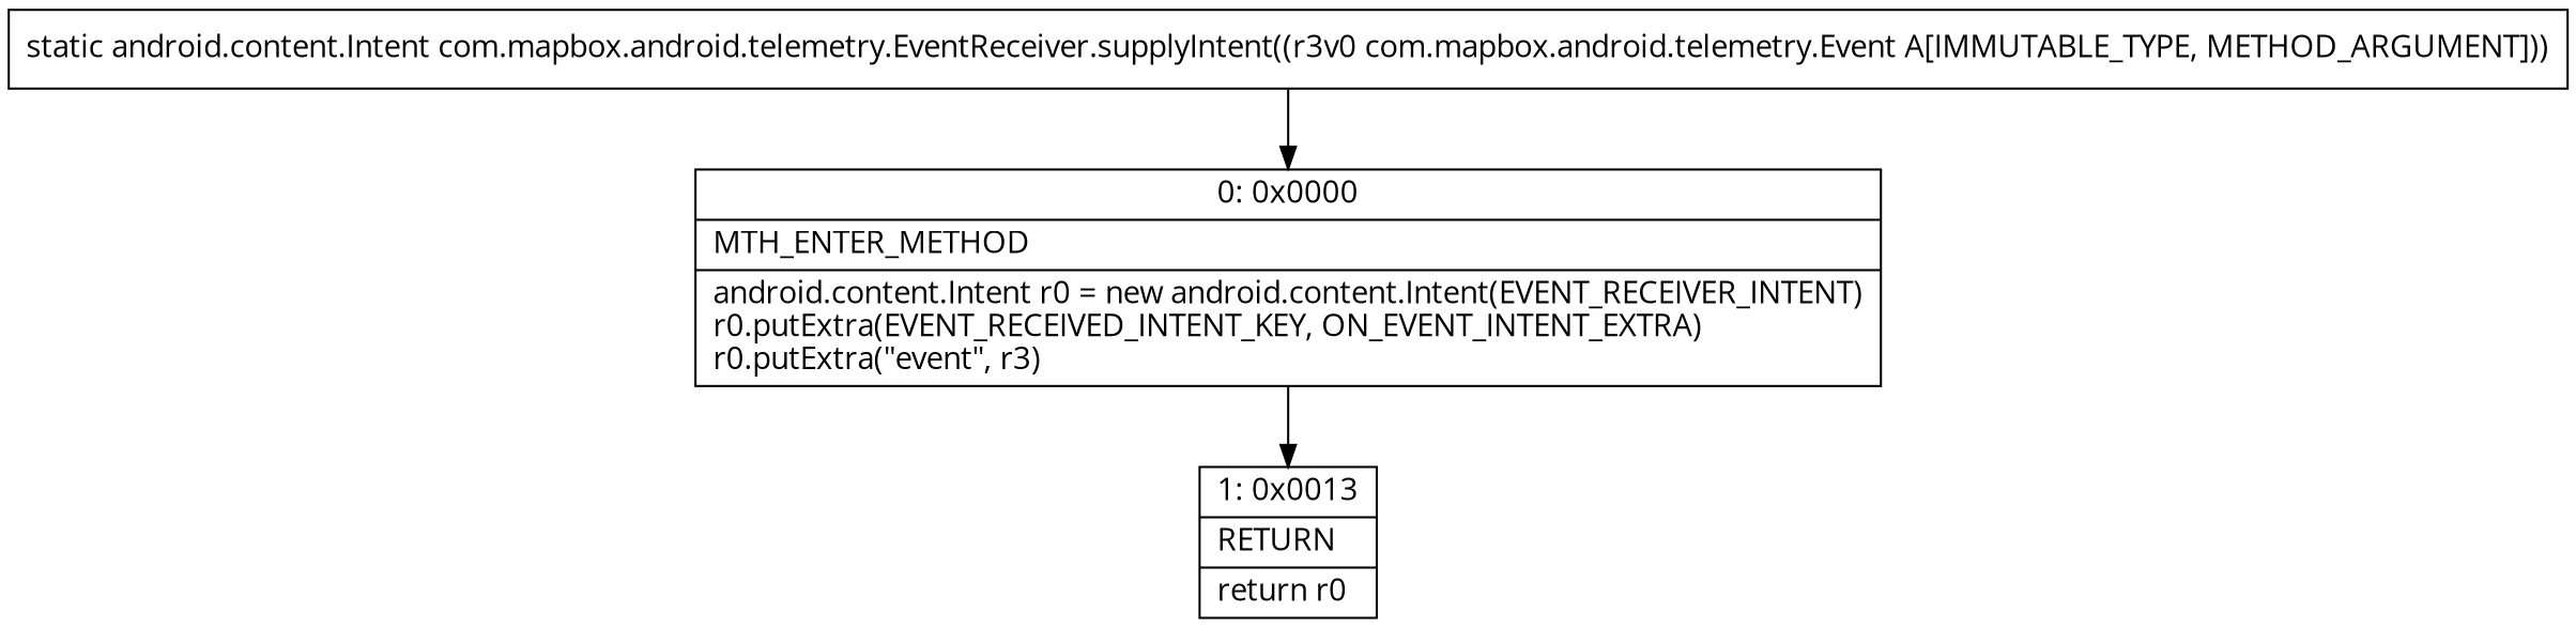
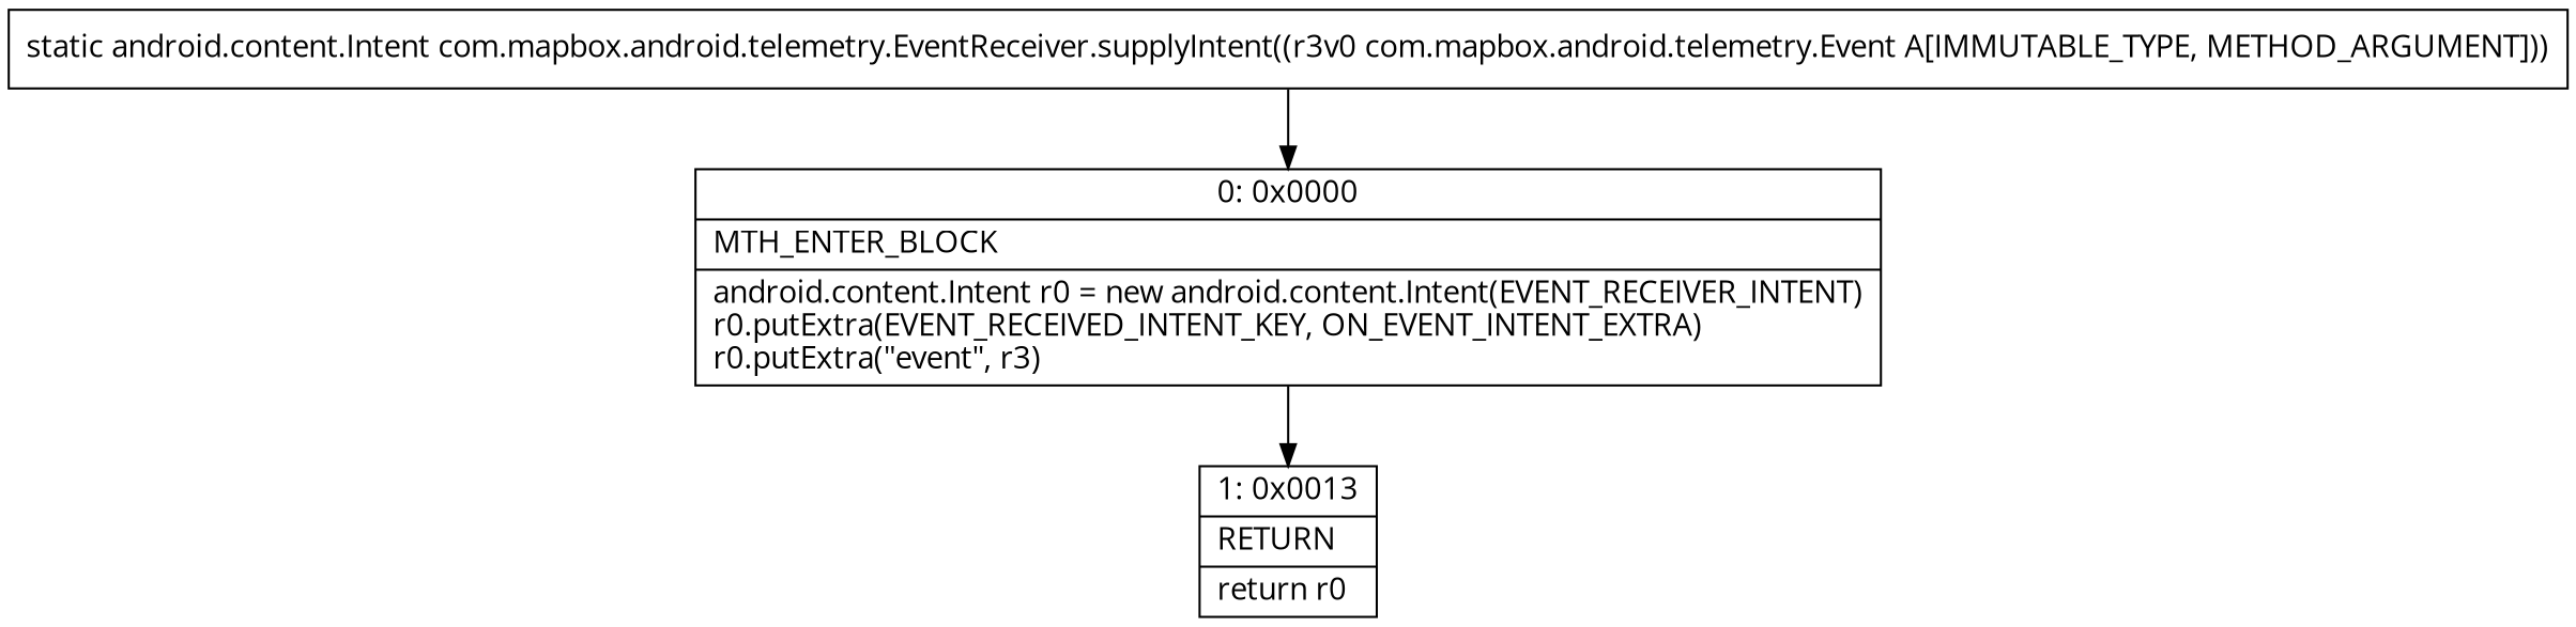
  digraph {
    fontname="Open Sans"
    node [shape=record fontname="Open Sans"]
    edge [fontname="Open Sans"]
-   n1 [label="{0\:\ 0x0000|MTH_ENTER_METHOD\l|android.content.Intent r0 = new android.content.Intent(EVENT_RECEIVER_INTENT)\lr0.putExtra(EVENT_RECEIVED_INTENT_KEY, ON_EVENT_INTENT_EXTRA)\lr0.putExtra(\"event\", r3)\l}"]
+   n1 [label="{0\:\ 0x0000|MTH_ENTER_BLOCK\l|android.content.Intent r0 = new android.content.Intent(EVENT_RECEIVER_INTENT)\lr0.putExtra(EVENT_RECEIVED_INTENT_KEY, ON_EVENT_INTENT_EXTRA)\lr0.putExtra(\"event\", r3)\l}"]
    n2 [label="{1\:\ 0x0013|RETURN\l|return r0\l}"]
    n3 [label="{static android.content.Intent com.mapbox.android.telemetry.EventReceiver.supplyIntent((r3v0 com.mapbox.android.telemetry.Event A[IMMUTABLE_TYPE, METHOD_ARGUMENT])) }"]
    n1 -> n2
    n3 -> n1
  }
